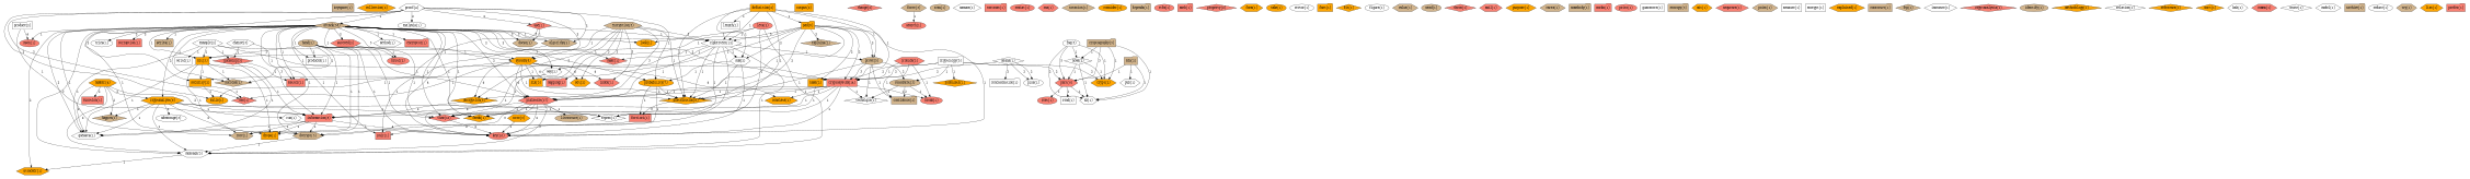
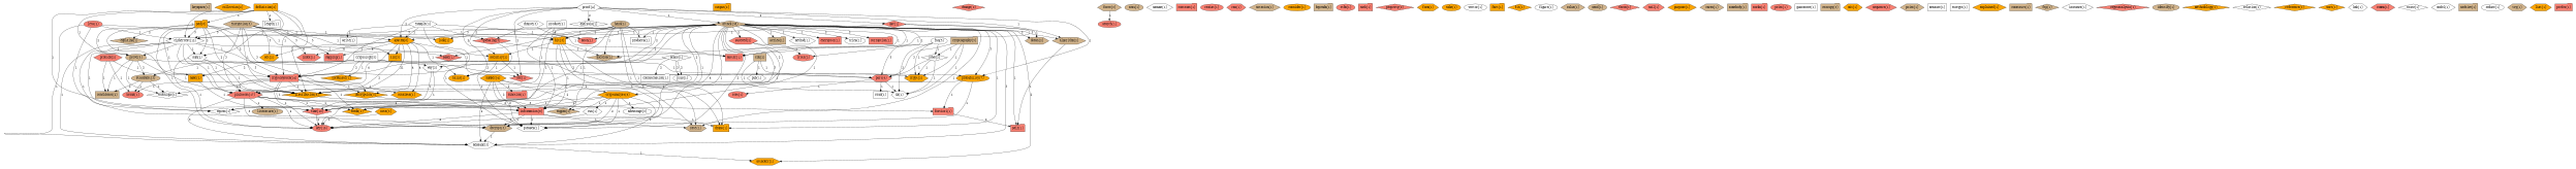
  digraph {
    fontname="Courier Prime"
    node [fillcolor=salmon fontname="Courier Prime" shape=hexagon style=filled]
    edge [arrowhead=normal fontname="Courier Prime"]
    n1 [fillcolor=tan label="keyspace(1)" shape=folder]
    n2 [fillcolor=orange label="collection(2)"]
    n3 [label="problem(2)"]
    n4 [label="cryptosystem(14)" shape=folder]
    n5 [label="break(1)" shape=ellipse]
    n6 [fillcolor=tan label="confidence(2)" shape=folder]
    n7 [label="information(8)" shape=folder]
    n8 [fillcolor=orange label="decryption(5)" shape=diamond]
    n9 [label="plaintext(17)"]
    n10 [fillcolor=orange label="distribution(8)" shape=diamond]
    n11 [label="key(16)" shape=ellipse]
    n12 [fillcolor=orange label="feeds(1)" shape=diamond]
    n13 [fillcolor=white label="technique(1)" shape=diamond]
    n14 [fillcolor=orange label="consists(1)"]
    n15 [fillcolor=white label="guesses(1)"]
    n16 [fillcolor=orange label="drops(1)" shape=folder]
    n17 [fillcolor=tan label="rate(1)"]
    n18 [fillcolor=tan label="decrypt(3)"]
    n19 [fillcolor=white label="message(3)"]
    n20 [label="time(10)" shape=diamond]
    n21 [fillcolor=tan label="literature(1)" shape=ellipse]
    n22 [label="fortiori(1)" shape=folder]
    n23 [fillcolor=orange label="output(2)" shape=folder]
    n24 [label="change(2)" shape=diamond]
    n25 [fillcolor=white label="faq(5)" shape=ellipse]
    n26 [fillcolor=white label="news(2)" shape=diamond]
    n27 [label="part(6)"]
    n28 [fillcolor=orange label="crypt(2)"]
    n29 [fillcolor=white label="xx(1)"]
    n30 [label="rest(1)" shape=ellipse]
    n31 [fillcolor=white label="read(1)" shape=folder]
    n32 [fillcolor=white label="example(2)"]
    n33 [label="guessing(3)" shape=diamond]
    n34 [fillcolor=orange label="system(8)"]
    n35 [fillcolor=white label="write(1)" shape=folder]
    n36 [fillcolor=orange label="bit(3)" shape=folder]
    n37 [label="matter(1)" shape=folder]
    n38 [fillcolor=orange label="fails(1)" shape=ellipse]
    n39 [label="see(1)" shape=diamond]
    n40 [fillcolor=orange label="set(2)"]
    n41 [label="index(1)"]
    n42 [label="mapping(1)" shape=folder]
    n43 [fillcolor=orange label="fix(3)" shape=folder]
    n44 [fillcolor=orange label="security(2)" shape=folder]
    n45 [fillcolor=tan label="success(2)" shape=diamond]
    n46 [fillcolor=white label="produce(2)" shape=folder]
    n47 [label="moon(1)" shape=ellipse]
    n48 [fillcolor=orange label="number(4)"]
    n49 [label="function(1)" shape=folder]
    n50 [fillcolor=orange label="cryptanalyst(6)"]
    n51 [fillcolor=tan label="happen(1)" shape=diamond]
    n52 [fillcolor=white label="repeat(1)" shape=diamond]
    n53 [fillcolor=white label="advantage(3)" shape=ellipse]
    n54 [fillcolor=white label="run(1)"]
    n55 [fillcolor=orange label="attacker(1)"]
    n56 [fillcolor=tan label="force(3)"]
    n57 [label="search(1)" shape=ellipse]
    n58 [fillcolor=white label="proof(4)"]
-   n59 [fillcolor=white label="analysis(1)" shape=ellipse]
+   n59 [fillcolor=white label="analysis(1)" shape=diamond]
    n60 [label="use(1)" shape=diamond]
    n61 [fillcolor=tan label="attack(38)" shape=diamond]
    n62 [fillcolor=tan label="algorithm(2)"]
    n63 [fillcolor=orange label="probability(7)" shape=ellipse]
    n64 [fillcolor=white label="ciphertext(12)"]
    n65 [fillcolor=tan label="doesn(2)"]
    n66 [fillcolor=orange label="look(1)" shape=ellipse]
    n67 [fillcolor=tan label="series(1)" shape=folder]
    n68 [label="succeed(2)"]
    n69 [fillcolor=white label="method(1)"]
    n70 [label="encryptor(1)" shape=folder]
    n71 [fillcolor=white label="tries(1)" shape=ellipse]
    n72 [label="make(1)" shape=diamond]
    n73 [fillcolor=white label="produces(1)" shape=folder]
    n74 [label="corruption(1)" shape=folder]
    n75 [label="pair(1)" shape=folder]
    n76 [fillcolor=white label="way(2)"]
    n77 [label="brute(2)" shape=ellipse]
    n78 [fillcolor=tan label="prove(5)" shape=ellipse]
    n79 [fillcolor=white label="sum(2)"]
    n80 [fillcolor=tan label="cryptography(3)" shape=folder]
    n81 [fillcolor=tan label="encryption(5)"]
    n82 [fillcolor=tan label="statement(3)" shape=ellipse]
    n83 [fillcolor=white label="chance(3)"]
    n84 [fillcolor=orange label="definition(2)" shape=folder]
    n85 [fillcolor=white label="length(1)" shape=folder]
    n86 [fillcolor=orange label="pad(8)" shape=folder]
    n87 [fillcolor=tan label="explains(1)" shape=diamond]
    n88 [fillcolor=orange label="name(2)" shape=folder]
    n89 [fillcolor=tan label="ncsu(1)" shape=ellipse]
    n90 [fillcolor=white label="assume(1)"]
    n91 [label="contrast(1)" shape=folder]
    n92 [label="resist(1)" shape=ellipse]
    n93 [label="rsa(1)"]
    n94 [fillcolor=tan label="notation(1)"]
    n95 [fillcolor=orange label="consider(1)" shape=ellipse]
    n96 [fillcolor=tan label="depends(1)" shape=folder]
    n97 [label="lets(2)" shape=ellipse]
    n98 [label="rtfm(1)" shape=ellipse]
    n99 [label="math(1)" shape=folder]
    n100 [label="property(2)" shape=diamond]
    n101 [fillcolor=orange label="form(1)"]
    n102 [fillcolor=orange label="take(1)" shape=ellipse]
    n103 [fillcolor=white label="vector(1)" shape=ellipse]
    n104 [fillcolor=orange label="fact(1)" shape=folder]
    n105 [fillcolor=orange label="fit(1)" shape=diamond]
    n106 [fillcolor=white label="figure(1)" shape=ellipse]
    n107 [fillcolor=tan label="value(1)"]
    n108 [fillcolor=white label="cryptology(5)" shape=folder]
    n109 [fillcolor=orange label="formulate(1)" shape=diamond]
    n110 [fillcolor=tan label="send(1)" shape=ellipse]
    n111 [label="throw(1)" shape=diamond]
    n112 [label="mail(1)"]
    n113 [fillcolor=white label="means(1)" shape=diamond]
    n114 [fillcolor=white label="concatenation(1)" shape=folder]
    n115 [fillcolor=white label="plus(1)" shape=ellipse]
    n116 [fillcolor=orange label="purpose(1)"]
    n117 [fillcolor=tan label="cares(1)"]
    n118 [fillcolor=tan label="hand(2)" shape=ellipse]
    n119 [fillcolor=tan label="somebody(1)" shape=folder]
    n120 [label="works(1)" shape=folder]
    n121 [label="print(1)" shape=ellipse]
    n122 [fillcolor=white label="guarantee(1)" shape=folder]
    n123 [fillcolor=tan label="entropy(3)" shape=folder]
    n124 [fillcolor=tan label="edu(2)" shape=folder]
    n125 [fillcolor=white label="pub(1)"]
    n126 [fillcolor=orange label="mit(1)"]
    n127 [label="sequence(1)"]
    n128 [fillcolor=tan label="point(1)"]
    n129 [fillcolor=white label="measure(1)" shape=folder]
    n130 [fillcolor=white label="encrypt(1)" shape=folder]
    n131 [fillcolor=orange label="explained(1)"]
    n132 [fillcolor=tan label="construct(1)" shape=folder]
    n133 [fillcolor=tan label="ftp(1)" shape=diamond]
    n134 [fillcolor=white label="instance(1)"]
    n135 [label="cryptanalysis(1)" shape=diamond]
    n136 [fillcolor=tan label="identify(1)" shape=ellipse]
    n137 [fillcolor=orange label="methodology(1)" shape=diamond]
    n138 [fillcolor=white label="relation(1)" shape=diamond]
    n139 [fillcolor=orange label="reference(1)" shape=diamond]
    n140 [fillcolor=orange label="sort(1)" shape=diamond]
    n141 [fillcolor=white label="kah(1)"]
    n142 [label="comma(1)"]
    n143 [fillcolor=white label="state(1)" shape=diamond]
    n144 [fillcolor=white label="model(1)"]
    n145 [fillcolor=tan label="archive(1)" shape=folder]
    n146 [fillcolor=white label="reduce(1)" shape=ellipse]
    n147 [fillcolor=tan label="try(1)"]
    n148 [fillcolor=orange label="note(3)"]
    n149 [fillcolor=orange label="list(1)"]
    n150 [label="prefer(1)" shape=folder]
    n3 -> n4 [arrowhead=diamond label=1]
    n3 -> n5 [label=1]
    n3 -> n6 [arrowhead=diamond label=1]
    n4 -> n5 [label=1]
    n4 -> n7 [arrowhead=diamond label=1]
    n4 -> n8 [label=1]
    n4 -> n9 [arrowhead=diamond label=1]
    n4 -> n10 [label=1]
    n4 -> n11 [label=1]
    n4 -> n12 [arrowhead=diamond label=1]
    n4 -> n13 [arrowhead=diamond label=1]
    n4 -> n14 [label=1]
    n7 -> n11 [label=4]
    n7 -> n15 [arrowhead=diamond label=1]
    n7 -> n16 [label=1]
    n7 -> n17 [label=1]
    n7 -> n18 [label=1]
    n8 -> n7 [label=2]
    n9 -> n7 [arrowhead=diamond label=2]
    n9 -> n11 [arrowhead=diamond label=2]
    n9 -> n12 [arrowhead=diamond label=1]
    n9 -> n18 [arrowhead=diamond label=3]
    n9 -> n19 [arrowhead=diamond label=3]
    n9 -> n20 [label=1]
    n9 -> n21 [arrowhead=diamond label=1]
    n10 -> n22 [arrowhead=diamond label=3]
    n18 -> n19 [arrowhead=diamond label=1]
    n19 -> n55 [arrowhead=diamond label=1]
    n20 -> n11 [arrowhead=diamond label=2]
    n22 -> n75 [label=2]
    n25 -> n26 [label=1]
    n25 -> n27 [label=5]
    n25 -> n28 [label=1]
    n25 -> n29 [arrowhead=diamond label=2]
    n26 -> n27 [label=1]
    n26 -> n28 [arrowhead=diamond label=1]
    n26 -> n29 [arrowhead=diamond label=1]
    n27 -> n29 [label=1]
    n27 -> n30 [arrowhead=diamond label=1]
    n27 -> n31 [arrowhead=diamond label=1]
    n32 -> n4 [arrowhead=diamond label=1]
    n32 -> n15 [arrowhead=diamond label=1]
    n32 -> n33 [arrowhead=diamond label=1]
    n32 -> n34 [label=1]
    n32 -> n35 [label=1]
    n32 -> n36 [label=1]
    n33 -> n15 [arrowhead=diamond label=1]
    n33 -> n37 [arrowhead=diamond label=1]
    n34 -> n8 [arrowhead=diamond label=4]
    n34 -> n9 [arrowhead=diamond label=4]
    n34 -> n10 [label=1]
    n34 -> n14 [label=4]
    n34 -> n38 [label=1]
    n34 -> n39 [label=1]
    n34 -> n40 [arrowhead=diamond label=4]
    n34 -> n41 [label=4]
    n34 -> n42 [label=4]
    n34 -> n43 [arrowhead=diamond label=1]
    n36 -> n7 [label=1]
    n36 -> n15 [label=1]
    n36 -> n16 [arrowhead=diamond label=1]
    n36 -> n17 [label=1]
    n36 -> n44 [label=1]
    n36 -> n45 [label=1]
    n43 -> n10 [arrowhead=diamond label=2]
    n44 -> n38 [arrowhead=diamond label=1]
    n44 -> n39 [arrowhead=diamond label=1]
    n46 -> n7 [label=1]
    n46 -> n47 [label=4]
    n48 -> n7 [arrowhead=diamond label=2]
    n48 -> n15 [label=2]
    n48 -> n19 [arrowhead=diamond label=2]
    n48 -> n49 [arrowhead=diamond label=2]
    n48 -> n50 [label=2]
    n48 -> n51 [arrowhead=diamond label=2]
    n50 -> n12 [label=1]
    n50 -> n15 [arrowhead=diamond label=1]
    n50 -> n18 [label=2]
    n50 -> n19 [label=1]
    n50 -> n51 [label=1]
    n50 -> n52 [label=1]
    n50 -> n53 [arrowhead=diamond label=1]
    n50 -> n54 [arrowhead=diamond label=1]
    n54 -> n11 [label=1]
    n56 -> n57 [label=1]
    n58 -> n34 [label=2]
    n58 -> n38 [label=2]
    n58 -> n39 [label=2]
    n58 -> n44 [label=2]
    n58 -> n59 [arrowhead=diamond label=2]
    n58 -> n60 [label=2]
    n58 -> n61 [arrowhead=diamond label=1]
    n58 -> n62 [label=1]
    n58 -> n63 [arrowhead=diamond label=1]
    n60 -> n37 [label=1]
    n60 -> n64 [label=1]
    n60 -> n65 [arrowhead=diamond label=1]
    n61 -> n4 [label=2]
    n61 -> n7 [arrowhead=diamond label=3]
    n61 -> n9 [arrowhead=diamond label=2]
    n61 -> n11 [label=4]
    n61 -> n12 [label=1]
    n61 -> n15 [label=2]
    n61 -> n16 [arrowhead=diamond label=1]
    n61 -> n17 [label=1]
    n61 -> n18 [arrowhead=diamond label=1]
    n61 -> n19 [arrowhead=diamond label=3]
    n61 -> n20 [arrowhead=diamond label=1]
    n61 -> n34 [label=3]
    n61 -> n36 [arrowhead=diamond label=1]
    n61 -> n37 [arrowhead=diamond label=1]
    n61 -> n45 [arrowhead=diamond label=1]
    n61 -> n47 [label=1]
    n61 -> n50 [label=2]
    n61 -> n52 [arrowhead=diamond label=1]
    n61 -> n55 [label=2]
    n61 -> n62 [label=2]
    n61 -> n63 [arrowhead=diamond label=3]
    n61 -> n64 [label=5]
    n61 -> n65 [arrowhead=diamond label=2]
    n61 -> n66 [arrowhead=diamond label=1]
    n61 -> n67 [label=1]
    n61 -> n68 [arrowhead=diamond label=2]
    n61 -> n69 [label=1]
    n61 -> n70 [arrowhead=diamond label=1]
    n61 -> n71 [arrowhead=diamond label=2]
    n61 -> n72 [label=2]
    n61 -> n73 [label=1]
    n61 -> n74 [arrowhead=diamond label=2]
    n61 -> n75 [label=1]
    n61 -> n76 [arrowhead=diamond label=2]
    n61 -> n77 [label=1]
    n62 -> n75 [arrowhead=diamond label=1]
    n63 -> n10 [arrowhead=diamond label=1]
    n63 -> n11 [label=1]
    n63 -> n22 [arrowhead=diamond label=1]
    n64 -> n9 [label=1]
    n64 -> n10 [arrowhead=diamond label=1]
    n64 -> n18 [arrowhead=diamond label=1]
    n64 -> n19 [arrowhead=diamond label=1]
    n64 -> n52 [label=1]
    n64 -> n72 [label=1]
    n64 -> n76 [arrowhead=diamond label=1]
    n64 -> n78 [arrowhead=diamond label=1]
    n64 -> n79 [arrowhead=diamond label=1]
    n68 -> n20 [label=1]
    n68 -> n77 [arrowhead=diamond label=1]
    n76 -> n11 [label=1]
    n76 -> n20 [label=1]
    n78 -> n4 [arrowhead=diamond label=3]
    n78 -> n6 [label=1]
    n78 -> n10 [label=1]
    n78 -> n13 [label=1]
    n78 -> n82 [arrowhead=diamond label=2]
    n79 -> n10 [label=1]
    n79 -> n11 [label=1]
    n79 -> n63 [label=1]
    n80 -> n26 [arrowhead=diamond label=1]
    n80 -> n27 [label=3]
    n80 -> n28 [label=1]
    n80 -> n29 [arrowhead=diamond label=1]
    n81 -> n8 [arrowhead=diamond label=3]
    n81 -> n9 [label=3]
    n81 -> n10 [arrowhead=diamond label=1]
    n81 -> n34 [arrowhead=diamond label=1]
    n81 -> n40 [label=3]
    n81 -> n41 [label=3]
    n81 -> n42 [arrowhead=diamond label=3]
    n81 -> n43 [arrowhead=diamond label=1]
    n81 -> n64 [arrowhead=diamond label=3]
    n82 -> n5 [arrowhead=diamond label=1]
    n82 -> n6 [label=2]
    n82 -> n13 [arrowhead=diamond label=1]
    n83 -> n33 [label=1]
    n83 -> n37 [label=1]
    n84 -> n4 [label=1]
    n84 -> n10 [arrowhead=diamond label=1]
    n84 -> n20 [arrowhead=diamond label=1]
    n84 -> n64 [label=1]
    n84 -> n78 [label=1]
    n84 -> n79 [arrowhead=diamond label=1]
    n84 -> n85 [label=1]
    n84 -> n86 [label=1]
    n86 -> n4 [label=2]
    n86 -> n9 [label=1]
    n86 -> n10 [label=2]
    n86 -> n11 [label=1]
    n86 -> n36 [arrowhead=diamond label=1]
    n86 -> n44 [label=1]
    n86 -> n64 [arrowhead=diamond label=3]
    n86 -> n78 [label=2]
    n86 -> n79 [label=2]
    n86 -> n87 [arrowhead=diamond label=2]
    n86 -> n88 [label=2]
    n88 -> n20 [label=1]
    n97 -> n19 [label=1]
    n97 -> n52 [label=1]
    n97 -> n64 [arrowhead=diamond label=1]
    n97 -> n66 [label=1]
    n108 -> n4 [arrowhead=diamond label=2]
    n108 -> n27 [arrowhead=diamond label=2]
    n108 -> n28 [label=2]
    n108 -> n82 [arrowhead=diamond label=1]
    n108 -> n88 [arrowhead=diamond label=2]
    n108 -> n109 [label=1]
    n113 -> n4 [arrowhead=diamond label=2]
    n113 -> n114 [arrowhead=diamond label=2]
    n113 -> n115 [label=2]
    n113 -> n115 [arrowhead=diamond label=2]
    n118 -> n7 [label=1]
    n118 -> n9 [label=1]
-   n118 -> n11 [label=1]
    n118 -> n16 [arrowhead=diamond label=1]
    n118 -> n17 [label=1]
    n118 -> n20 [arrowhead=diamond label=1]
    n118 -> n36 [label=1]
    n118 -> n45 [arrowhead=diamond label=1]
    n118 -> n73 [label=1]
    n124 -> n27 [label=1]
    n124 -> n29 [label=1]
    n124 -> n125 [arrowhead=diamond label=1]
    n148 -> n11 [label=1]
  }
